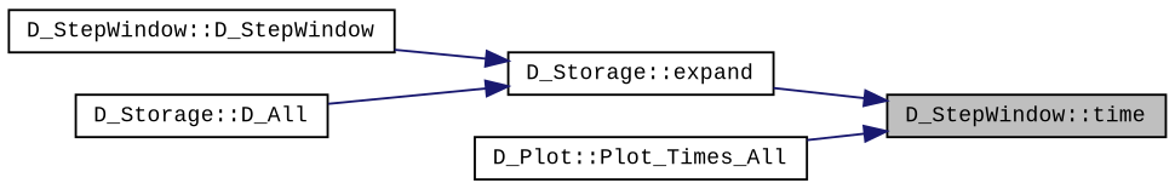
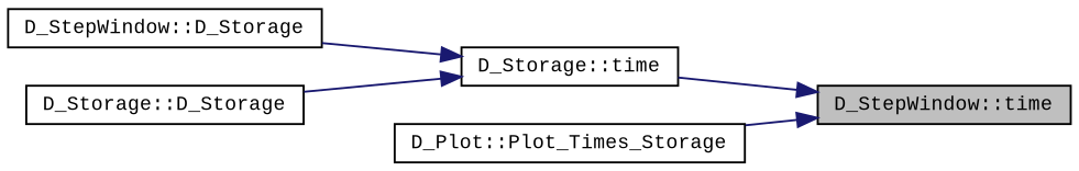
  digraph {
    fontname="Liberation Mono"
    rankdir=RL
    node [color=black fillcolor=white fontname="Liberation Mono" fontsize=10 shape=record style=filled]
    edge [color=midnightblue dir=back fontname="Liberation Mono" fontsize=10 labelfontname=Helvetica labelfontsize=10 style=solid]
    n1 [fillcolor=grey75 fontcolor=black height=0.2 label="D_StepWindow::time" width=0.4]
-   n2 [height=0.2 label="D_Storage::expand" width=0.4]
-   n3 [height=0.2 label="D_Plot::Plot_Times_All" width=0.4]
-   n4 [height=0.2 label="D_StepWindow::D_StepWindow" width=0.4]
-   n5 [height=0.2 label="D_Storage::D_All" width=0.4]
+   n2 [height=0.2 label="D_Storage::time" width=0.4]
+   n3 [height=0.2 label="D_Plot::Plot_Times_Storage" width=0.4]
+   n4 [height=0.2 label="D_StepWindow::D_Storage" width=0.4]
+   n5 [height=0.2 label="D_Storage::D_Storage" width=0.4]
    n1 -> n2
    n1 -> n3
    n2 -> n4
    n2 -> n5
  }
